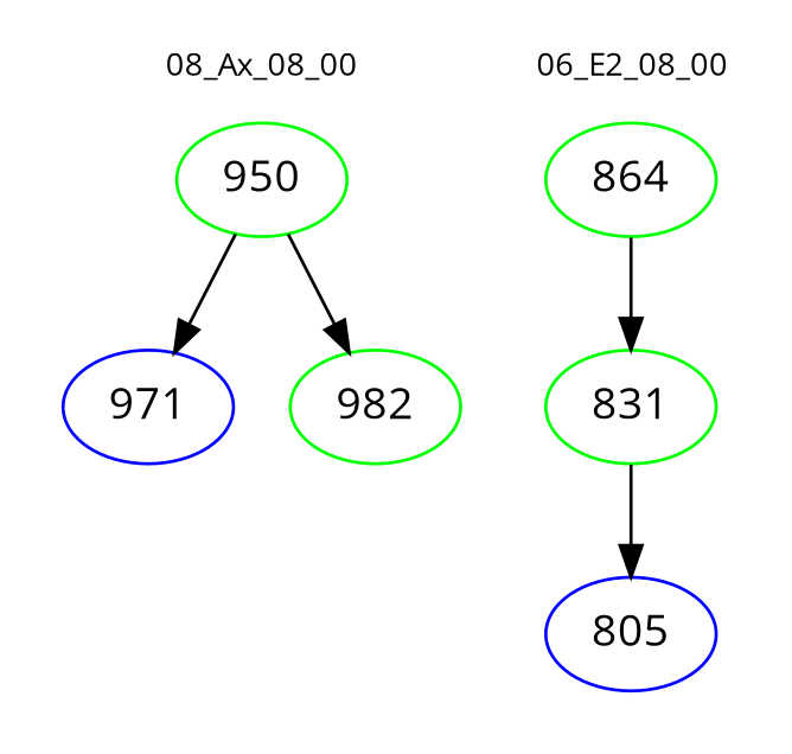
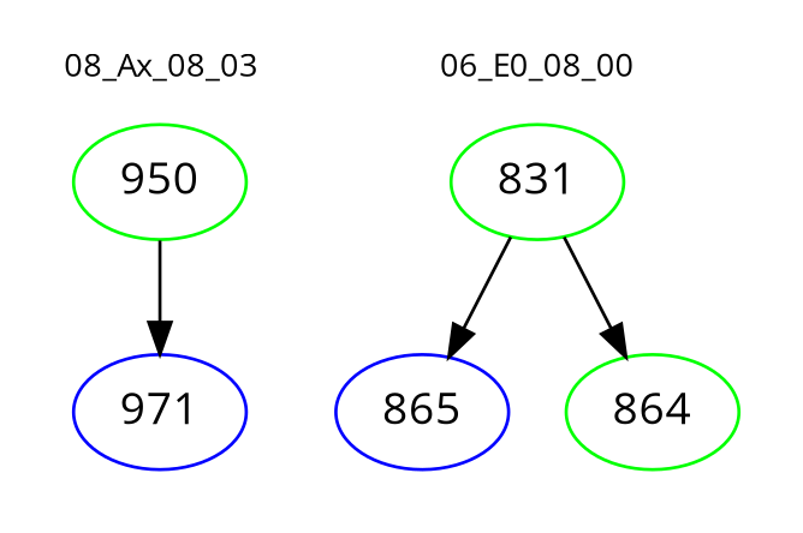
  digraph {
    fontname="Open Sans"
    node [color=green fontname="Open Sans"]
    edge [color=black fontname="Open Sans"]
    n1 [color=blue label=971]
    n2 [label=950]
-   n3 [label=982]
-   n4 [color=blue label=805]
+   n4 [color=blue label=865]
    n5 [label=831]
    n6 [label=864]
    subgraph cluster_1 {
      color=white
      fontsize=10
-     label="08_Ax_08_00"
+     label="08_Ax_08_03"
      n1
      n2
-     n3
    }
    subgraph cluster_2 {
      color=white
      fontsize=10
-     label="06_E2_08_00"
+     label="06_E0_08_00"
      n4
      n5
      n6
    }
    n2 -> n1
-   n2 -> n3
    n5 -> n4
-   n6 -> n5
+   n5 -> n6
  }
